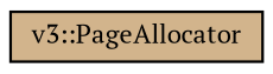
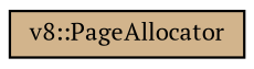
  digraph {
    rankdir=TB
    fontname="PT Serif"
-   n1 [color=black fillcolor=tan fontname="PT Serif" fontsize=10 height=0.2 label="v3::PageAllocator" shape=record style=filled width=0.4]
+   n1 [color=black fillcolor=tan fontname="PT Serif" fontsize=10 height=0.2 label="v8::PageAllocator" shape=record style=filled width=0.4]
  }
